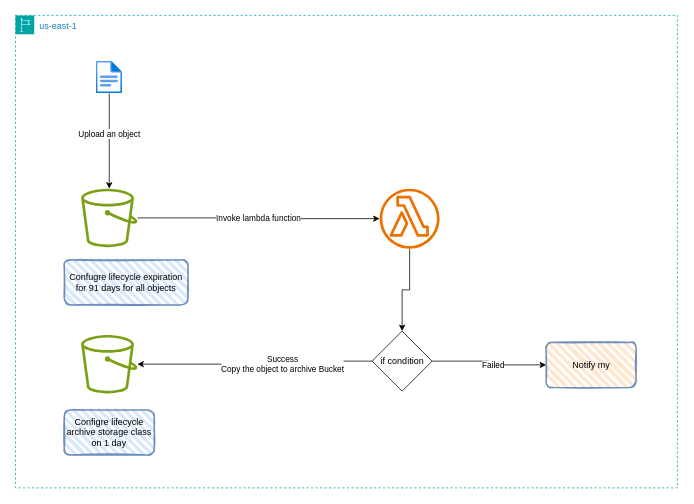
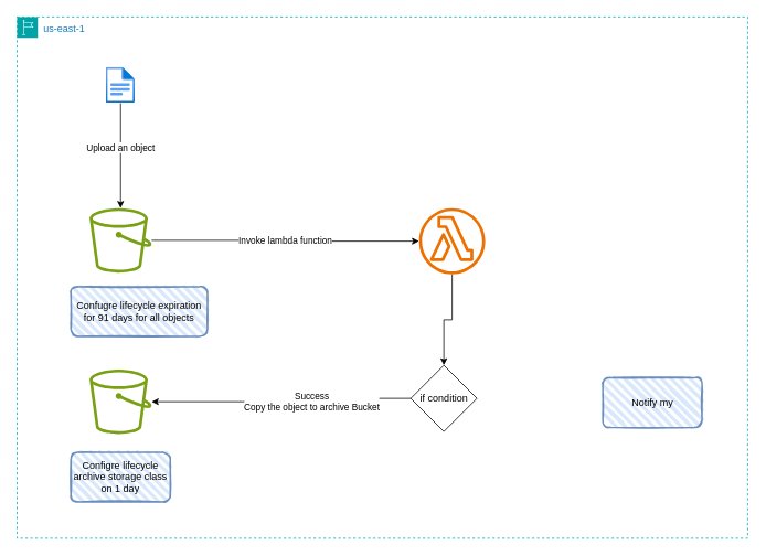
  <mxCell id="0" />
  <mxCell id="1" parent="0" />
  <mxCell id="2" value="us-east-1&lt;br&gt;" style="points=[[0,0],[0.25,0],[0.5,0],[0.75,0],[1,0],[1,0.25],[1,0.5],[1,0.75],[1,1],[0.75,1],[0.5,1],[0.25,1],[0,1],[0,0.75],[0,0.5],[0,0.25]];outlineConnect=0;gradientColor=none;html=1;whiteSpace=wrap;fontSize=12;fontStyle=0;container=1;pointerEvents=0;collapsible=0;recursiveResize=0;shape=mxgraph.aws4.group;grIcon=mxgraph.aws4.group_region;strokeColor=#00A4A6;fillColor=none;verticalAlign=top;align=left;spacingLeft=30;fontColor=#147EBA;dashed=1;" parent="1" vertex="1"><mxGeometry x="20" y="20" width="882.5" height="630" as="geometry" /></mxCell>
  <mxCell id="3" style="edgeStyle=orthogonalEdgeStyle;rounded=0;orthogonalLoop=1;jettySize=auto;html=1;entryX=0.5;entryY=0;entryDx=0;entryDy=0;" parent="2" source="4" target="8" edge="1"><mxGeometry relative="1" as="geometry" /></mxCell>
  <mxCell id="4" value="" style="sketch=0;outlineConnect=0;fontColor=#232F3E;gradientColor=none;fillColor=#ED7100;strokeColor=none;dashed=0;verticalLabelPosition=bottom;verticalAlign=top;align=center;html=1;fontSize=12;fontStyle=0;aspect=fixed;pointerEvents=1;shape=mxgraph.aws4.lambda_function;" parent="2" vertex="1"><mxGeometry x="485.5" y="231" width="80" height="80" as="geometry" /></mxCell>
- <mxCell id="5" value="Notify my" style="rounded=1;whiteSpace=wrap;html=1;strokeWidth=2;fillWeight=4;hachureGap=8;hachureAngle=45;fillColor=#ffe6cc;sketch=1;strokeColor=#6c8ebf;" parent="2" vertex="1"><mxGeometry x="707.5" y="436" width="120" height="60" as="geometry" /></mxCell>
- <mxCell id="6" style="edgeStyle=orthogonalEdgeStyle;rounded=0;orthogonalLoop=1;jettySize=auto;html=1;exitX=1;exitY=0.5;exitDx=0;exitDy=0;entryX=0;entryY=0.5;entryDx=0;entryDy=0;" parent="2" source="8" target="5" edge="1"><mxGeometry relative="1" as="geometry" /></mxCell>
- <mxCell id="7" value="Failed" style="edgeLabel;html=1;align=center;verticalAlign=middle;resizable=0;points=[];" parent="6" vertex="1" connectable="0"><mxGeometry x="0.1" relative="1" as="geometry"><mxPoint as="offset" /></mxGeometry></mxCell>
+ <mxCell id="5" value="Notify my" style="rounded=1;whiteSpace=wrap;html=1;strokeWidth=2;fillWeight=4;hachureGap=8;hachureAngle=45;fillColor=#dae8fc;sketch=1;strokeColor=#6c8ebf;" parent="2" vertex="1"><mxGeometry x="707.5" y="436" width="120" height="60" as="geometry" /></mxCell>
  <mxCell id="8" value="if condition" style="rhombus;whiteSpace=wrap;html=1;" parent="2" vertex="1"><mxGeometry x="475.5" y="421" width="80" height="80" as="geometry" /></mxCell>
  <mxCell id="9" style="edgeStyle=orthogonalEdgeStyle;rounded=0;orthogonalLoop=1;jettySize=auto;html=1;" parent="2" source="11" target="4" edge="1"><mxGeometry relative="1" as="geometry" /></mxCell>
  <mxCell id="10" value="Invoke lambda function" style="edgeLabel;html=1;align=center;verticalAlign=middle;resizable=0;points=[];" parent="9" vertex="1" connectable="0"><mxGeometry x="0.005" y="2" relative="1" as="geometry"><mxPoint x="-1" as="offset" /></mxGeometry></mxCell>
  <mxCell id="11" value="" style="sketch=0;outlineConnect=0;fontColor=#232F3E;gradientColor=none;fillColor=#7AA116;strokeColor=none;dashed=0;verticalLabelPosition=bottom;verticalAlign=top;align=center;html=1;fontSize=12;fontStyle=0;aspect=fixed;pointerEvents=1;shape=mxgraph.aws4.bucket;" parent="2" vertex="1"><mxGeometry x="87.5" y="231" width="75" height="78" as="geometry" /></mxCell>
  <mxCell id="12" style="edgeStyle=orthogonalEdgeStyle;rounded=0;orthogonalLoop=1;jettySize=auto;html=1;" parent="2" source="14" target="11" edge="1"><mxGeometry relative="1" as="geometry"><mxPoint x="125" y="211" as="targetPoint" /></mxGeometry></mxCell>
  <mxCell id="13" value="Upload an object" style="edgeLabel;html=1;align=center;verticalAlign=middle;resizable=0;points=[];" parent="12" vertex="1" connectable="0"><mxGeometry x="-0.163" y="-1" relative="1" as="geometry"><mxPoint as="offset" /></mxGeometry></mxCell>
  <mxCell id="14" value="" style="image;aspect=fixed;html=1;points=[];align=center;fontSize=12;image=img/lib/azure2/general/File.svg;" parent="2" vertex="1"><mxGeometry x="107.5" y="61" width="35" height="43.13" as="geometry" /></mxCell>
  <mxCell id="15" value="" style="sketch=0;outlineConnect=0;fontColor=#232F3E;gradientColor=none;fillColor=#7AA116;strokeColor=none;dashed=0;verticalLabelPosition=bottom;verticalAlign=top;align=center;html=1;fontSize=12;fontStyle=0;aspect=fixed;pointerEvents=1;shape=mxgraph.aws4.bucket;" parent="2" vertex="1"><mxGeometry x="87.5" y="426" width="75" height="78" as="geometry" /></mxCell>
  <mxCell id="16" value="Confugre lifecycle expiration for 91 days for all objects" style="rounded=1;whiteSpace=wrap;html=1;strokeWidth=2;fillWeight=4;hachureGap=8;hachureAngle=45;fillColor=#dae8fc;sketch=1;strokeColor=#6c8ebf;" parent="2" vertex="1"><mxGeometry x="65" y="326" width="165" height="60" as="geometry" /></mxCell>
  <mxCell id="17" value="Configre lifecycle archive storage class on 1 day" style="rounded=1;whiteSpace=wrap;html=1;strokeWidth=2;fillWeight=4;hachureGap=8;hachureAngle=45;fillColor=#dae8fc;sketch=1;strokeColor=#6c8ebf;" parent="2" vertex="1"><mxGeometry x="65" y="526" width="120" height="60" as="geometry" /></mxCell>
  <mxCell id="18" style="edgeStyle=orthogonalEdgeStyle;rounded=0;orthogonalLoop=1;jettySize=auto;html=1;exitX=0;exitY=0.5;exitDx=0;exitDy=0;" parent="2" source="8" target="15" edge="1"><mxGeometry relative="1" as="geometry" /></mxCell>
  <mxCell id="19" value="Success&lt;br&gt;Copy the object to archive Bucket" style="edgeLabel;html=1;align=center;verticalAlign=middle;resizable=0;points=[];" parent="18" vertex="1" connectable="0"><mxGeometry x="-0.24" y="3" relative="1" as="geometry"><mxPoint as="offset" /></mxGeometry></mxCell>
